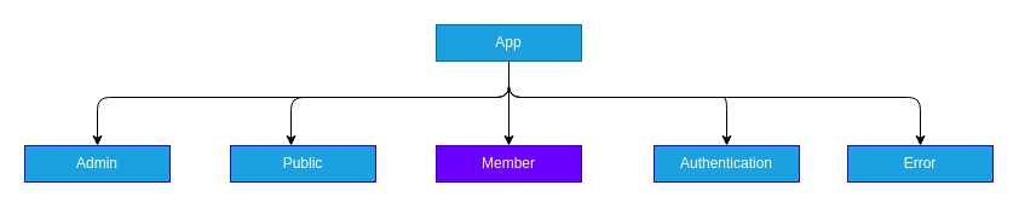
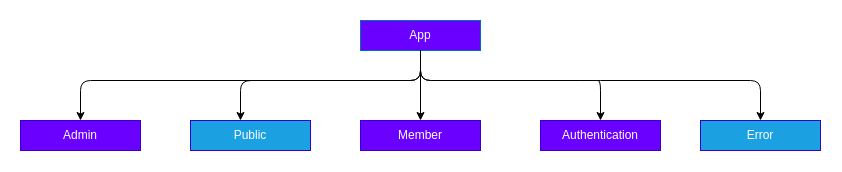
  <mxCell id="0" />
  <mxCell id="1" parent="0" />
- <mxCell id="2" value="App" style="rounded=0;whiteSpace=wrap;html=1;fillColor=#1ba1e2;fontColor=#ffffff;strokeColor=#006EAF;" vertex="1" parent="1"><mxGeometry x="360" y="20" width="120" height="30" as="geometry" /></mxCell>
+ <mxCell id="2" value="App" style="rounded=0;whiteSpace=wrap;html=1;fillColor=#6a00ff;fontColor=#ffffff;strokeColor=#006EAF;" vertex="1" parent="1"><mxGeometry x="360" y="20" width="120" height="30" as="geometry" /></mxCell>
  <mxCell id="3" value="" style="endArrow=classic;html=1;exitX=0.5;exitY=1;exitDx=0;exitDy=0;" edge="1" parent="1" source="2"><mxGeometry width="50" height="50" relative="1" as="geometry"><mxPoint x="480" y="310" as="sourcePoint" /><mxPoint x="760" y="120" as="targetPoint" /><Array as="points"><mxPoint x="420" y="80" /><mxPoint x="590" y="80" /><mxPoint x="760" y="80" /></Array></mxGeometry></mxCell>
  <mxCell id="4" value="" style="endArrow=classic;html=1;exitX=0.5;exitY=1;exitDx=0;exitDy=0;" edge="1" parent="1" source="2"><mxGeometry width="50" height="50" relative="1" as="geometry"><mxPoint x="480" y="310" as="sourcePoint" /><mxPoint x="420" y="120" as="targetPoint" /></mxGeometry></mxCell>
  <mxCell id="5" value="" style="endArrow=classic;html=1;exitX=0.5;exitY=1;exitDx=0;exitDy=0;" edge="1" parent="1" source="2"><mxGeometry width="50" height="50" relative="1" as="geometry"><mxPoint x="480" y="310" as="sourcePoint" /><mxPoint x="80" y="120" as="targetPoint" /><Array as="points"><mxPoint x="420" y="80" /><mxPoint x="80" y="80" /></Array></mxGeometry></mxCell>
- <mxCell id="6" value="Admin" style="rounded=0;whiteSpace=wrap;html=1;fillColor=#1ba1e2;strokeColor=#3700CC;fontColor=#ffffff;" vertex="1" parent="1"><mxGeometry x="20" y="120" width="120" height="30" as="geometry" /></mxCell>
+ <mxCell id="6" value="Admin" style="rounded=0;whiteSpace=wrap;html=1;fillColor=#6a00ff;strokeColor=#3700CC;fontColor=#ffffff;" vertex="1" parent="1"><mxGeometry x="20" y="120" width="120" height="30" as="geometry" /></mxCell>
  <mxCell id="7" value="Member" style="rounded=0;whiteSpace=wrap;html=1;fillColor=#6a00ff;fontColor=#ffffff;strokeColor=#3700CC;" vertex="1" parent="1"><mxGeometry x="360" y="120" width="120" height="30" as="geometry" /></mxCell>
  <mxCell id="8" value="Error" style="rounded=0;whiteSpace=wrap;html=1;fillColor=#1ba1e2;fontColor=#ffffff;strokeColor=#3700CC;" vertex="1" parent="1"><mxGeometry x="700" y="120" width="120" height="30" as="geometry" /></mxCell>
  <mxCell id="9" value="" style="endArrow=classic;html=1;exitX=0.5;exitY=1;exitDx=0;exitDy=0;" edge="1" parent="1"><mxGeometry width="50" height="50" relative="1" as="geometry"><mxPoint x="420" y="50" as="sourcePoint" /><mxPoint x="240" y="120" as="targetPoint" /><Array as="points"><mxPoint x="420" y="80" /><mxPoint x="240" y="80" /></Array></mxGeometry></mxCell>
  <mxCell id="10" value="Public" style="rounded=0;whiteSpace=wrap;html=1;fillColor=#1ba1e2;fontColor=#ffffff;strokeColor=#3700CC;" vertex="1" parent="1"><mxGeometry x="190" y="120" width="120" height="30" as="geometry" /></mxCell>
  <mxCell id="11" value="" style="endArrow=classic;html=1;exitX=0.5;exitY=1;exitDx=0;exitDy=0;" edge="1" parent="1"><mxGeometry width="50" height="50" relative="1" as="geometry"><mxPoint x="420" y="50" as="sourcePoint" /><mxPoint x="600" y="120" as="targetPoint" /><Array as="points"><mxPoint x="420" y="80" /><mxPoint x="590" y="80" /><mxPoint x="600" y="80" /></Array></mxGeometry></mxCell>
- <mxCell id="12" value="Authentication" style="rounded=0;whiteSpace=wrap;html=1;fillColor=#1ba1e2;fontColor=#ffffff;strokeColor=#3700CC;" vertex="1" parent="1"><mxGeometry x="540" y="120" width="120" height="30" as="geometry" /></mxCell>
+ <mxCell id="12" value="Authentication" style="rounded=0;whiteSpace=wrap;html=1;fillColor=#6a00ff;fontColor=#ffffff;strokeColor=#3700CC;" vertex="1" parent="1"><mxGeometry x="540" y="120" width="120" height="30" as="geometry" /></mxCell>
